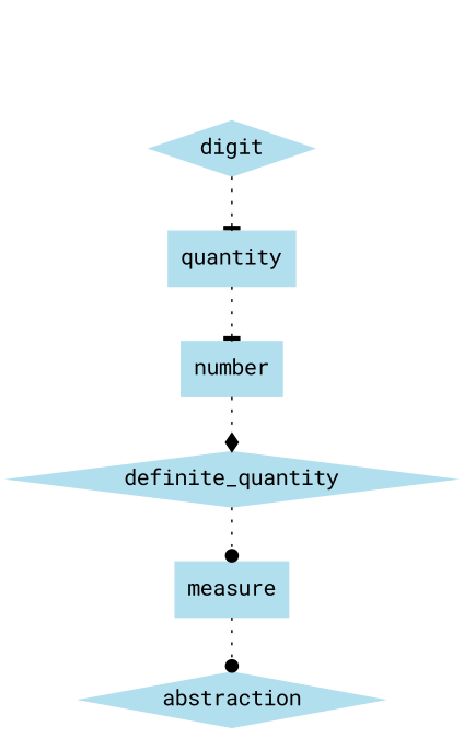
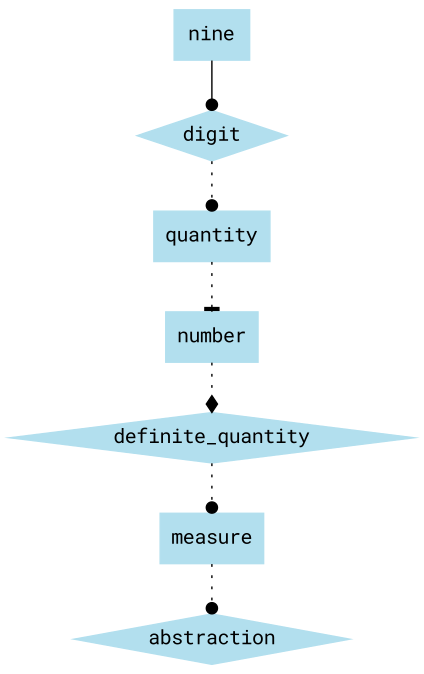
  digraph {
    fontname="Roboto Mono"
    node [color=lightblue2 fontname="Roboto Mono" shape=box style=filled]
    edge [arrowhead=dot fontname="Roboto Mono" style=dotted]
    digit [shape=diamond]
+   nine
    n3 [label=quantity]
    number
    definite_quantity [shape=diamond]
    measure
    abstraction [shape=diamond]
-   digit -> n3 [arrowhead=tee]
+   digit -> n3
+   nine -> digit [style=solid]
    n3 -> number [arrowhead=tee]
    number -> definite_quantity [arrowhead=diamond]
    definite_quantity -> measure
    measure -> abstraction
  }
